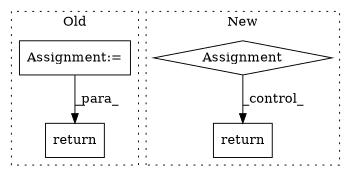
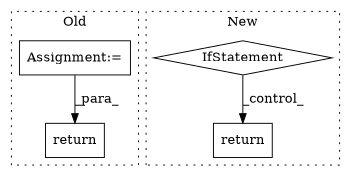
  digraph {
    node [a=41 l=7 shape=box]
    n1 [a=7 l=1 label="Assignment:=" s=3376]
    n2 [label=return s=3504]
    n3 [label=return s=4725]
-   n4 [a=25 l="4,2" label=Assignment s="4652,4662" shape=diamond]
+   n4 [a=25 l="4,2" label=IfStatement s="4652,4662" shape=diamond]
    subgraph cluster_1 {
      label=Old
      style=dotted
      n1
      n2
    }
    subgraph cluster_2 {
      label=New
      style=dotted
      n3
      n4
    }
    n1 -> n2 [label=_para_]
    n4 -> n3 [label=_control_]
  }
